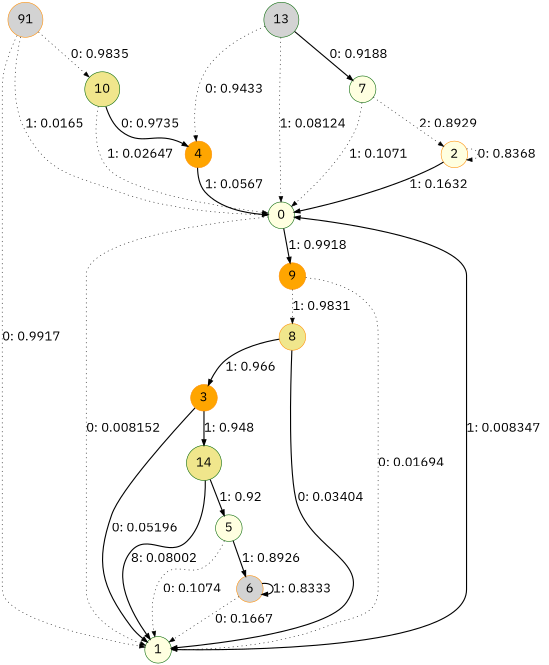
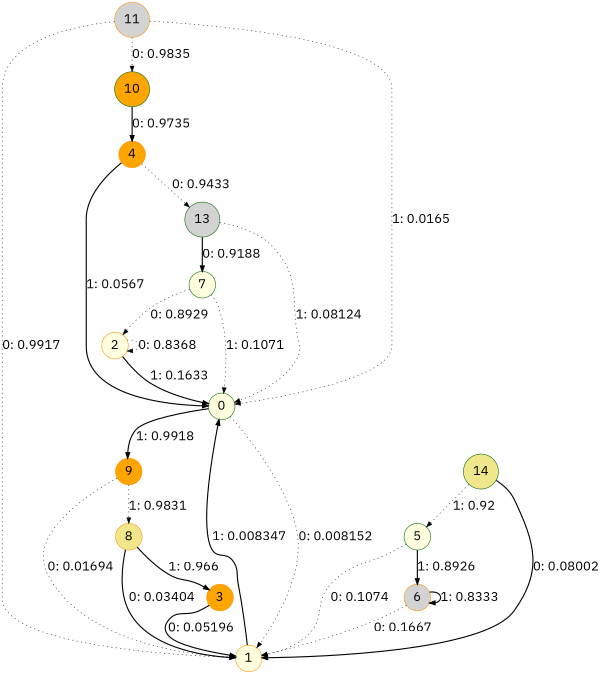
  digraph {
    fontname="IBM Plex Sans"
    node [color=darkorange fillcolor=lightyellow fontname="IBM Plex Sans" fontsize=24 shape=circle style=filled]
    edge [fontname="IBM Plex Sans" fontsize=24 style=dotted]
    0 [color=darkgreen]
-   1 [color=darkgreen]
+   1
    9 [fillcolor=orange]
    8 [fillcolor=khaki]
-   11 [fillcolor=lightgrey label=91]
-   10 [color=darkgreen fillcolor=khaki]
+   11 [fillcolor=lightgrey]
+   10 [color=darkgreen fillcolor=orange]
    3 [fillcolor=orange]
    4 [fillcolor=orange]
    2
    n10 [color=darkgreen fillcolor=khaki label=14]
    5 [color=darkgreen]
    6 [fillcolor=lightgrey]
    13 [color=darkgreen fillcolor=lightgrey]
    7 [color=darkgreen]
    0 -> 1 [label="0: 0.008152  "]
    0 -> 9 [label="1: 0.9918   " style=bold]
    1 -> 0 [label="1: 0.008347  " style=bold]
    9 -> 1 [label="0: 0.01694  "]
    9 -> 8 [label="1: 0.9831   "]
    8 -> 1 [label="0: 0.03404  " style=bold]
    8 -> 3 [label="1: 0.966    " style=bold]
    11 -> 0 [label="1: 0.0165   "]
    11 -> 1 [label="0: 0.9917   "]
    11 -> 10 [label="0: 0.9835   "]
-   10 -> 0 [label="1: 0.02647  "]
    10 -> 4 [label="0: 0.9735   " style=bold]
    3 -> 1 [label="0: 0.05196  " style=bold]
-   3 -> n10 [label="1: 0.948    " style=bold]
    4 -> 0 [label="1: 0.0567   " style=bold]
-   13 -> 4 [label="0: 0.9433   "]
-   2 -> 0 [label="1: 0.1632   " style=bold]
+   4 -> 13 [label="0: 0.9433   "]
+   2 -> 0 [label="1: 0.1633   " style=bold]
    2 -> 2 [label="0: 0.8368   "]
-   n10 -> 1 [label="8: 0.08002  " style=bold]
-   n10 -> 5 [label="1: 0.92     " style=bold]
+   n10 -> 1 [label="0: 0.08002  " style=bold]
+   n10 -> 5 [label="1: 0.92     "]
    5 -> 1 [label="0: 0.1074   "]
    5 -> 6 [label="1: 0.8926   " style=bold]
    6 -> 1 [label="0: 0.1667   "]
    6 -> 6 [label="1: 0.8333   " style=bold]
    13 -> 0 [label="1: 0.08124  "]
    13 -> 7 [label="0: 0.9188   " style=bold]
    7 -> 0 [label="1: 0.1071   "]
-   7 -> 2 [label="2: 0.8929   "]
+   7 -> 2 [label="0: 0.8929   "]
  }
